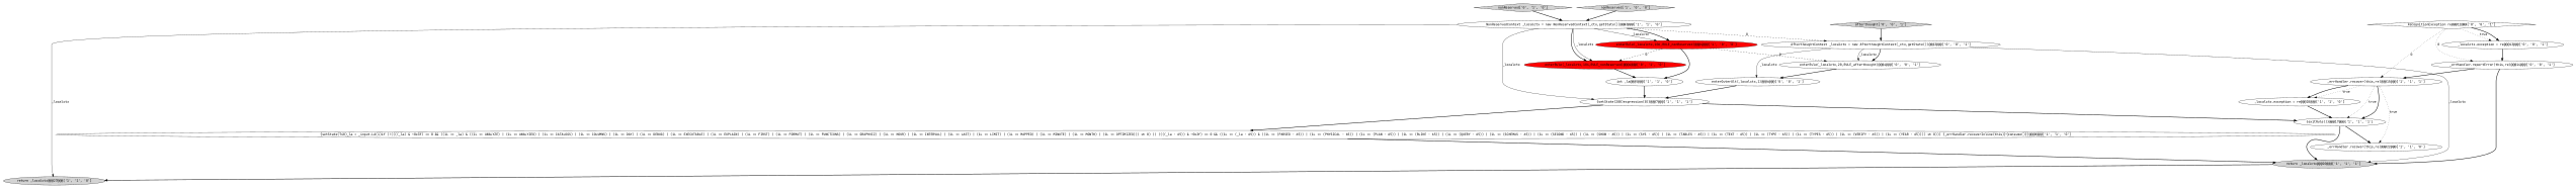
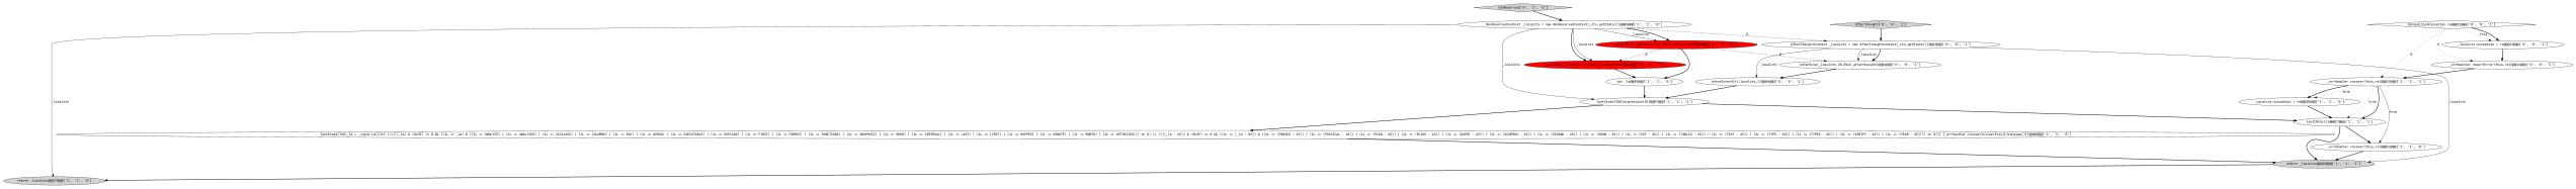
  digraph {
    fontname="JetBrains Mono"
    node [fillcolor=white fontname="JetBrains Mono" shape=ellipse style=filled]
    edge [fontname="JetBrains Mono" style=bold]
    n1 [label="_errHandler.recover(this,re)@@@15@@@['1', '1', '1']"]
    n2 [label="{exitRule()}@@@17@@@['1', '1', '1']"]
    n3 [label="_errHandler.recover(this,re)@@@22@@@['1', '1', '0']"]
    n4 [label="_localctx.exception = re@@@20@@@['1', '1', '0']"]
    n5 [fillcolor=lightgray label="return _localctx@@@20@@@['1', '1', '1']"]
    n6 [label="enterOuterAlt(_localctx,1)@@@6@@@['0', '0', '1']"]
    n7 [label="{setState(208)expression(0)}@@@7@@@['1', '1', '1']"]
    n8 [label="{setState(748)_la = _input.LA(1)if (!((((_la) & ~0x3f) == 0 && ((1L << _la) & ((1L << ANALYZE) | (1L << ANALYZED) | (1L << CATALOGS) | (1L << COLUMNS) | (1L << DAY) | (1L << DEBUG) | (1L << EXECUTABLE) | (1L << EXPLAIN) | (1L << FIRST) | (1L << FORMAT) | (1L << FUNCTIONS) | (1L << GRAPHVIZ) | (1L << HOUR) | (1L << INTERVAL) | (1L << LAST) | (1L << LIMIT) | (1L << MAPPED) | (1L << MINUTE) | (1L << MONTH) | (1L << OPTIMIZED))) != 0) || ((((_la - 65)) & ~0x3f) == 0 && ((1L << (_la - 65)) & ((1L << (PARSED - 65)) | (1L << (PHYSICAL - 65)) | (1L << (PLAN - 65)) | (1L << (RLIKE - 65)) | (1L << (QUERY - 65)) | (1L << (SCHEMAS - 65)) | (1L << (SECOND - 65)) | (1L << (SHOW - 65)) | (1L << (SYS - 65)) | (1L << (TABLES - 65)) | (1L << (TEXT - 65)) | (1L << (TYPE - 65)) | (1L << (TYPES - 65)) | (1L << (VERIFY - 65)) | (1L << (YEAR - 65)))) != 0))) {_errHandler.recoverInline(this)}{consume()}}@@@8@@@['1', '1', '0']"]
    n9 [fillcolor=lightgray label="return _localctx@@@27@@@['1', '1', '0']"]
    n10 [fillcolor=red label="enterRule(_localctx,104,RULE_nonReserved)@@@4@@@['0', '1', '0']"]
    n11 [label="int _la@@@5@@@['1', '1', '0']"]
    n12 [label="_errHandler.reportError(this,re)@@@14@@@['0', '0', '1']"]
    n13 [fillcolor=lightgray label="afterthought['0', '0', '1']" shape=diamond]
    n14 [label="AfterthoughtContext _localctx = new AfterthoughtContext(_ctx,getState())@@@3@@@['0', '0', '1']"]
    n15 [label="enterRule(_localctx,20,RULE_afterthought)@@@4@@@['0', '0', '1']"]
    n16 [fillcolor=lightgray label="nonReserved['0', '1', '0']" shape=diamond]
    n17 [label="NonReservedContext _localctx = new NonReservedContext(_ctx,getState())@@@3@@@['1', '1', '0']"]
    n18 [fillcolor=red label="enterRule(_localctx,106,RULE_nonReserved)@@@4@@@['1', '0', '0']"]
-   n19 [fillcolor=lightgray label="nonReserved['1', '0', '0']" shape=diamond]
    n20 [label="RecognitionException re@@@12@@@['0', '0', '1']" shape=diamond]
    n21 [label="_localctx.exception = re@@@13@@@['0', '0', '1']"]
    n1 -> n2
    n1 -> n2 [label=true style=dotted]
-   n1 -> n3 [label=true style=dotted]
+   n1 -> n3 [label=true style=solid]
    n1 -> n4
    n1 -> n4 [label=true style=dotted]
    n2 -> n3
    n2 -> n5
-   n12 -> n5
+   n3 -> n5
    n4 -> n2
    n5 -> n9
    n6 -> n7
    n7 -> n2
    n7 -> n8
    n8 -> n5
    n10 -> n11
    n11 -> n7
    n12 -> n1
    n13 -> n14
    n14 -> n5 [label=_localctx style=solid]
    n14 -> n6 [label=_localctx style=solid]
    n14 -> n15
    n14 -> n15 [label=_localctx style=solid]
    n15 -> n6
    n16 -> n17
    n17 -> n7 [label=_localctx style=solid]
    n17 -> n9 [label=_localctx style=solid]
    n17 -> n10 [label=_localctx style=solid]
    n17 -> n10
    n17 -> n14 [label=0 style=dashed]
    n17 -> n18 [label=_localctx style=solid]
    n17 -> n18
    n18 -> n10 [label=0 style=dashed]
    n18 -> n11
    n18 -> n15 [label=0 style=dashed]
-   n19 -> n17
    n20 -> n1 [label=0 style=dotted]
    n20 -> n12 [label=0 style=dotted]
    n20 -> n21 [label=true style=dotted]
    n20 -> n21
    n21 -> n12
  }
